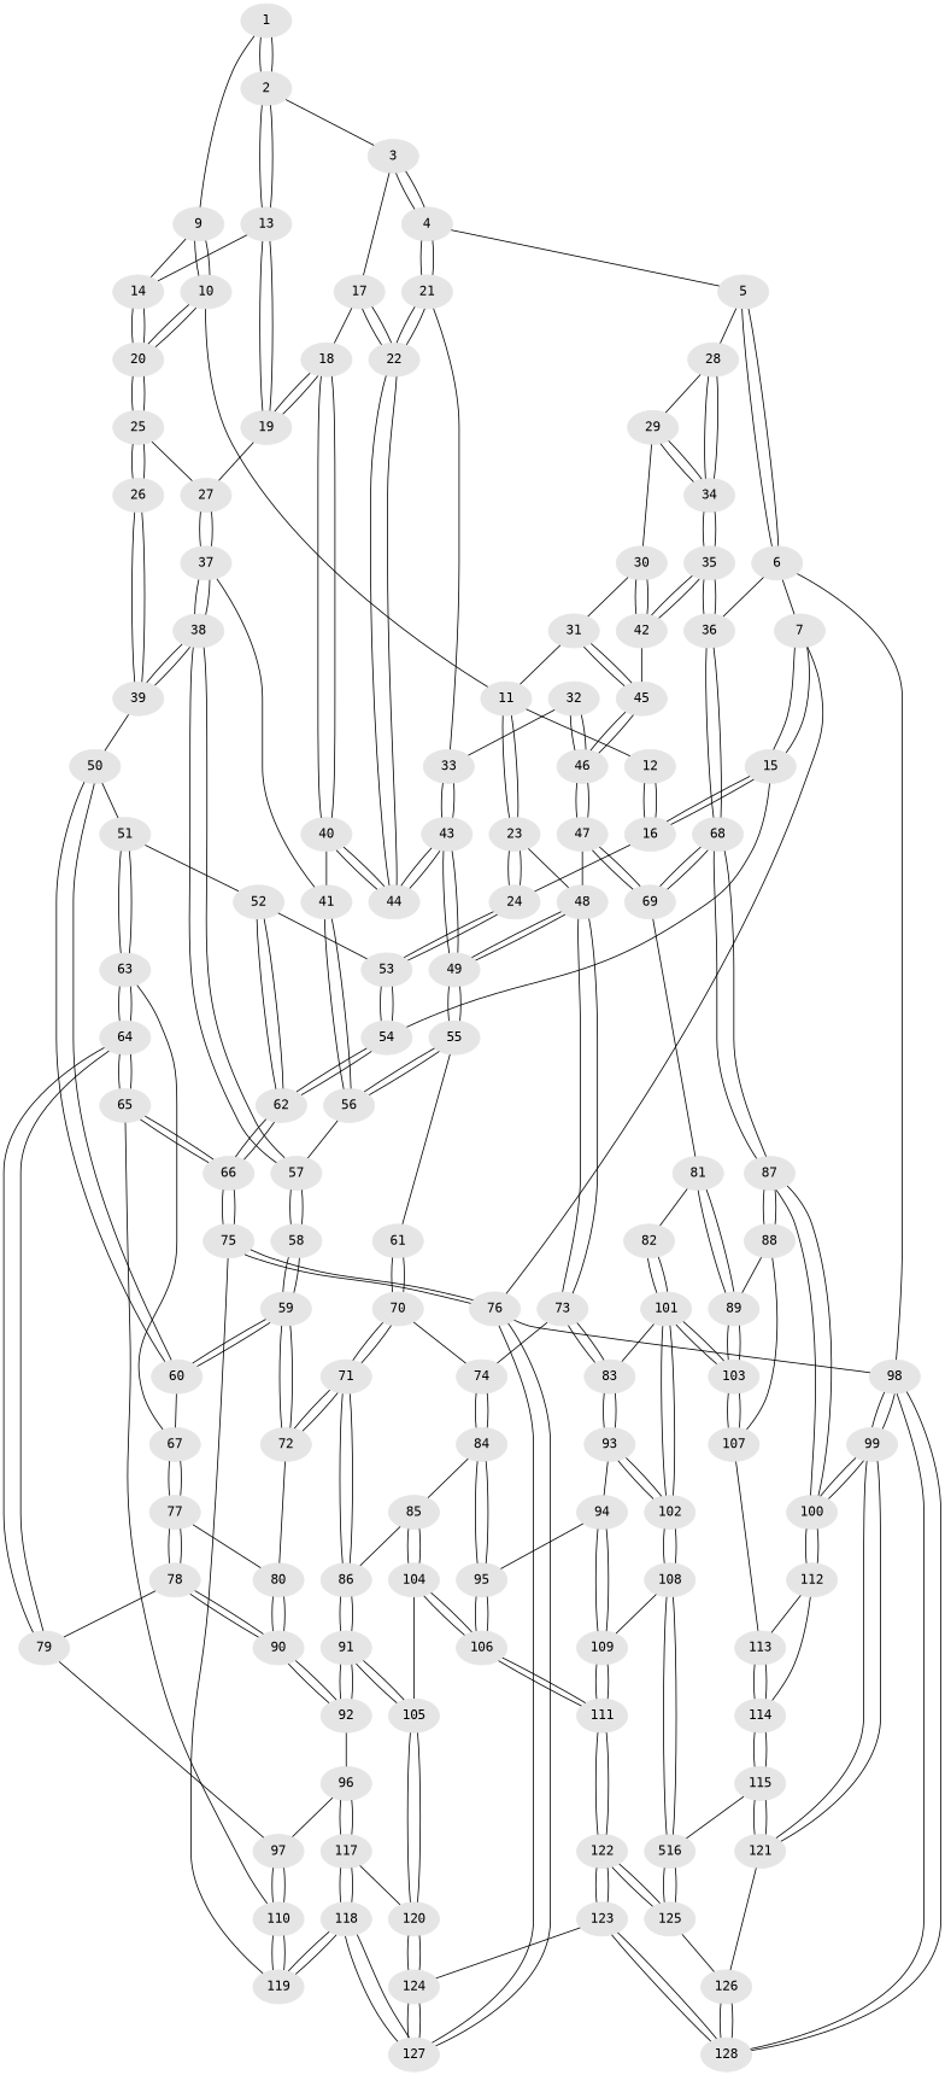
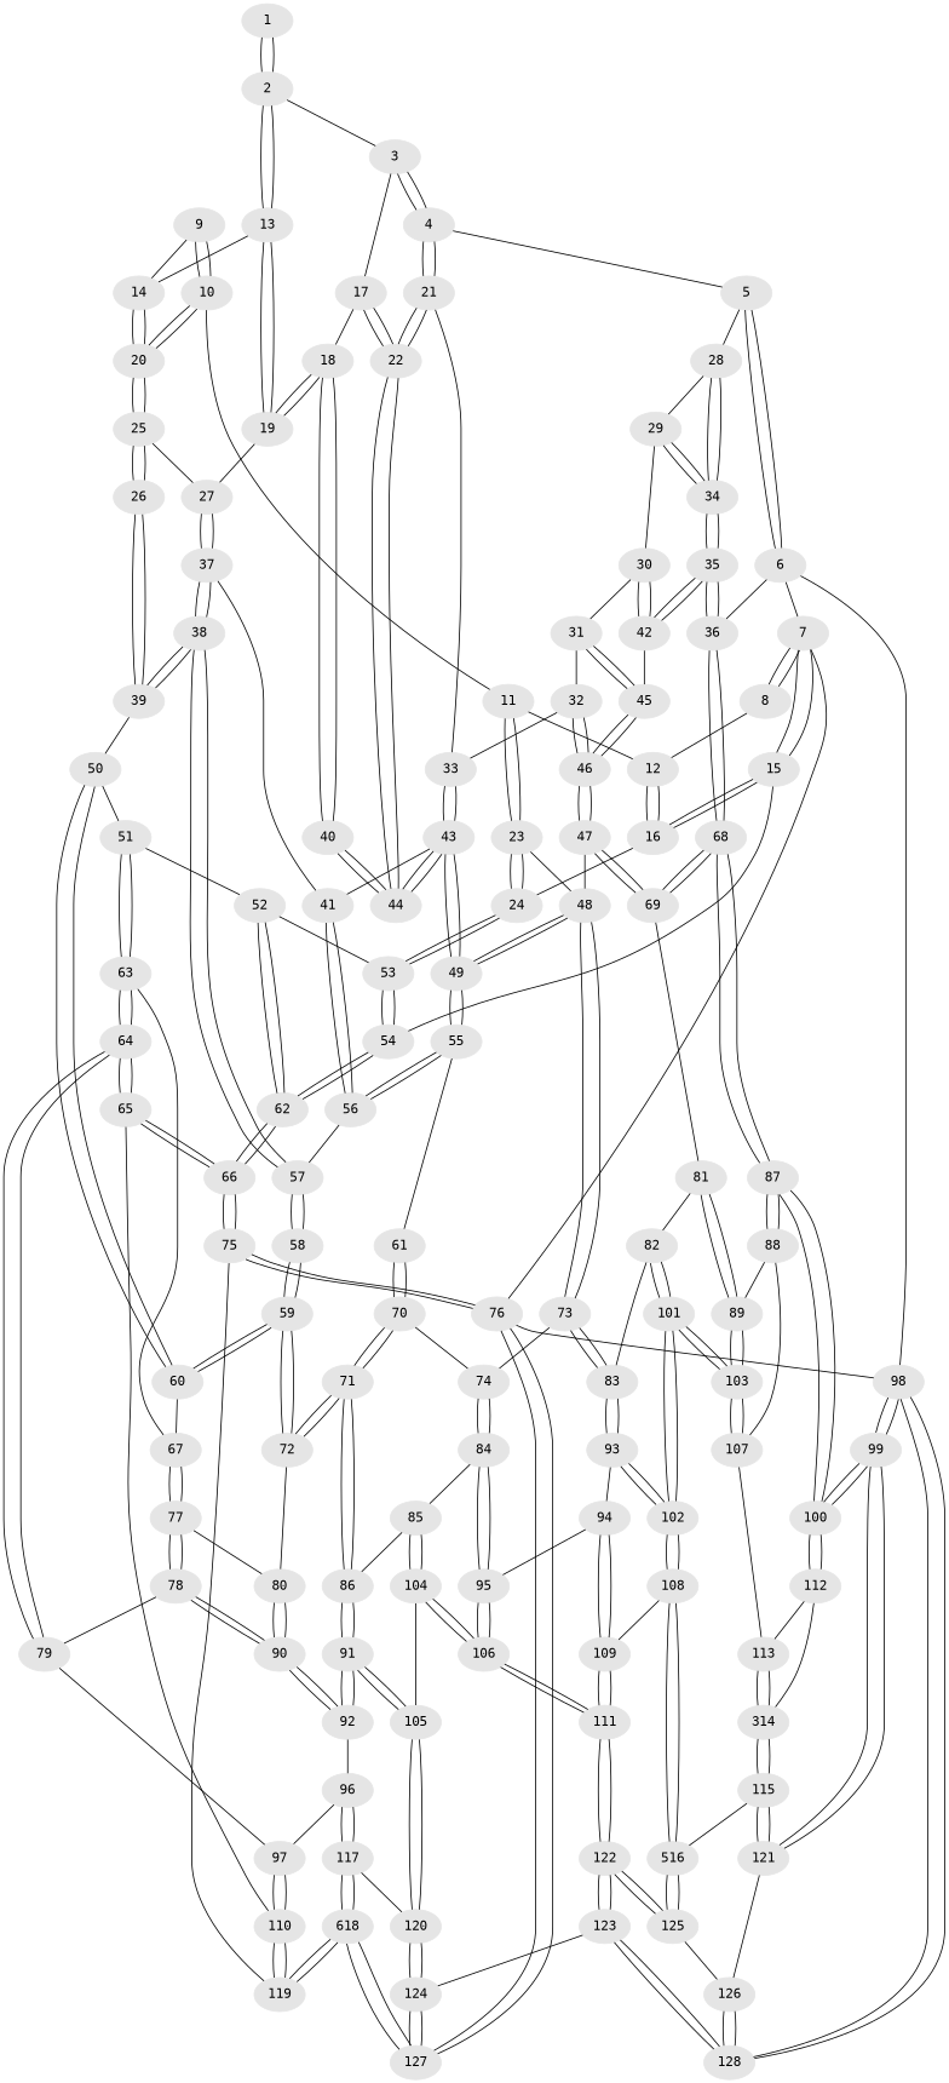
  graph {
    fontname="DejaVu Sans Mono"
    node [color=gray90 fontname="DejaVu Sans Mono" style=filled]
    edge [fontname="DejaVu Sans Mono"]
    1
    2
    9
    3
    13
    10
    14
    4
    17
    19
    5
    21
    18
    22
    6
    28
    33
    7
    36
    98
    29
    34
+   8
    15
    76
    68
    99
    128
    12
    16
    54
    127
    11
    20
    23
    25
    24
    48
    27
    62
    53
    40
    44
    41
    37
    26
    43
    39
    50
    38
    30
    35
    31
    42
    32
    45
    46
    47
    49
    69
    87
    57
    56
    58
    51
    60
    55
    73
    81
    74
    83
    61
    52
    63
    67
    64
    66
    70
    59
    72
    80
    77
    71
    75
    65
    79
    110
    97
    119
    78
    88
    100
    82
    89
    86
    84
    91
    90
    93
    85
    95
    92
    101
    103
    102
    94
    104
    106
    105
    107
    112
    113
    96
    120
    117
    109
    108
    111
-   118
+   118 [label=618]
    121
    126
-   114
+   114 [label=314]
    n123 [label=516]
    124
    122
    125
    123
    115
    1 -- 2
    1 -- 2
-   1 -- 9
    2 -- 3
    2 -- 13
    2 -- 13
    9 -- 10
    9 -- 10
    9 -- 14
    3 -- 4
    3 -- 4
    3 -- 17
    13 -- 14
    13 -- 19
    13 -- 19
    10 -- 11
    10 -- 20
    10 -- 20
    14 -- 20
    14 -- 20
    4 -- 5
    4 -- 21
    4 -- 21
    17 -- 18
    17 -- 22
    17 -- 22
    19 -- 27
    5 -- 6
    5 -- 6
    5 -- 28
    21 -- 22
    21 -- 22
    21 -- 33
    18 -- 19
    18 -- 19
    18 -- 40
    18 -- 40
    22 -- 44
    22 -- 44
    6 -- 7
    6 -- 36
    6 -- 98
    28 -- 29
    28 -- 34
    28 -- 34
    33 -- 43
    33 -- 43
+   7 -- 8
+   7 -- 8
    7 -- 15
    7 -- 15
    7 -- 76
    36 -- 68
    36 -- 68
    98 -- 99
    98 -- 99
    98 -- 128
    98 -- 128
    29 -- 34
    29 -- 34
    29 -- 30
    34 -- 35
    34 -- 35
+   8 -- 12
    15 -- 16
    15 -- 16
    15 -- 54
    76 -- 98
    76 -- 127
    76 -- 127
    68 -- 69
    68 -- 69
    68 -- 87
    68 -- 87
    99 -- 100
    99 -- 100
    99 -- 121
    99 -- 121
    12 -- 16
    12 -- 16
    16 -- 24
    54 -- 62
    54 -- 62
    11 -- 12
    11 -- 23
    11 -- 23
    20 -- 25
    20 -- 25
    23 -- 24
    23 -- 24
    23 -- 48
    25 -- 27
    25 -- 26
    25 -- 26
    24 -- 53
    24 -- 53
    48 -- 49
    48 -- 49
    48 -- 73
    48 -- 73
    27 -- 37
    27 -- 37
    62 -- 66
    62 -- 66
    53 -- 54
    53 -- 54
    40 -- 44
    40 -- 44
-   40 -- 41
+   43 -- 41
    41 -- 56
    41 -- 56
    37 -- 41
    37 -- 38
    37 -- 38
    26 -- 39
    26 -- 39
    43 -- 44
    43 -- 44
    43 -- 49
    43 -- 49
    39 -- 50
    50 -- 51
    50 -- 60
    50 -- 60
    38 -- 39
    38 -- 39
    38 -- 57
    38 -- 57
    30 -- 31
    30 -- 42
    30 -- 42
    35 -- 36
    35 -- 36
    35 -- 42
    35 -- 42
-   31 -- 11
+   31 -- 32
    31 -- 45
    31 -- 45
    42 -- 45
    32 -- 33
    32 -- 46
    32 -- 46
    45 -- 46
    45 -- 46
    46 -- 47
    46 -- 47
    47 -- 48
    47 -- 69
    47 -- 69
    49 -- 55
    49 -- 55
    69 -- 81
    87 -- 88
    87 -- 88
    87 -- 100
    87 -- 100
    57 -- 58
    57 -- 58
    56 -- 57
    58 -- 59
    58 -- 59
    51 -- 52
    51 -- 63
    51 -- 63
    60 -- 67
    55 -- 56
    55 -- 56
    55 -- 61
    73 -- 74
    73 -- 83
    73 -- 83
    81 -- 82
    81 -- 89
    81 -- 89
    74 -- 84
    74 -- 84
    83 -- 93
    83 -- 93
    61 -- 70
    61 -- 70
    52 -- 62
    52 -- 62
    52 -- 53
    63 -- 67
    63 -- 64
    63 -- 64
    67 -- 77
    67 -- 77
    64 -- 65
    64 -- 65
    64 -- 79
    64 -- 79
    66 -- 75
    66 -- 75
    70 -- 74
    70 -- 71
    70 -- 71
    59 -- 60
    59 -- 60
    59 -- 72
    59 -- 72
    72 -- 80
    80 -- 90
    80 -- 90
    77 -- 80
    77 -- 78
    77 -- 78
    71 -- 72
    71 -- 72
    71 -- 86
    71 -- 86
    75 -- 76
    75 -- 76
    75 -- 119
    65 -- 66
    65 -- 66
    65 -- 110
    79 -- 97
    110 -- 119
    110 -- 119
    97 -- 110
    97 -- 110
    78 -- 79
    78 -- 90
    78 -- 90
    88 -- 89
    88 -- 107
    100 -- 112
    100 -- 112
-   101 -- 83
+   82 -- 83
    82 -- 101
    82 -- 101
    89 -- 103
    89 -- 103
    86 -- 91
    86 -- 91
    84 -- 85
    84 -- 95
    84 -- 95
    91 -- 92
    91 -- 92
    91 -- 105
    91 -- 105
    90 -- 92
    90 -- 92
    93 -- 102
    93 -- 102
    93 -- 94
    85 -- 86
    85 -- 104
    85 -- 104
    95 -- 106
    95 -- 106
    92 -- 96
    101 -- 103
    101 -- 103
    101 -- 102
    101 -- 102
    103 -- 107
    103 -- 107
    102 -- 108
    102 -- 108
    94 -- 95
    94 -- 109
    94 -- 109
    104 -- 106
    104 -- 106
    104 -- 105
    106 -- 111
    106 -- 111
    105 -- 120
    105 -- 120
    107 -- 113
    112 -- 113
    112 -- 114
    113 -- 114
    113 -- 114
    96 -- 97
    96 -- 117
    96 -- 117
    120 -- 124
    120 -- 124
    117 -- 120
    117 -- 118
    117 -- 118
    109 -- 111
    109 -- 111
    108 -- 109
    108 -- n123
    108 -- n123
    111 -- 122
    111 -- 122
    118 -- 127
    118 -- 127
    118 -- 119
    118 -- 119
    121 -- 126
    126 -- 128
    126 -- 128
    114 -- 115
    114 -- 115
    n123 -- 125
    n123 -- 125
    124 -- 127
    124 -- 127
    122 -- 125
    122 -- 125
    122 -- 123
    122 -- 123
    125 -- 126
    123 -- 128
    123 -- 128
    123 -- 124
    115 -- 121
    115 -- 121
    115 -- n123
  }
